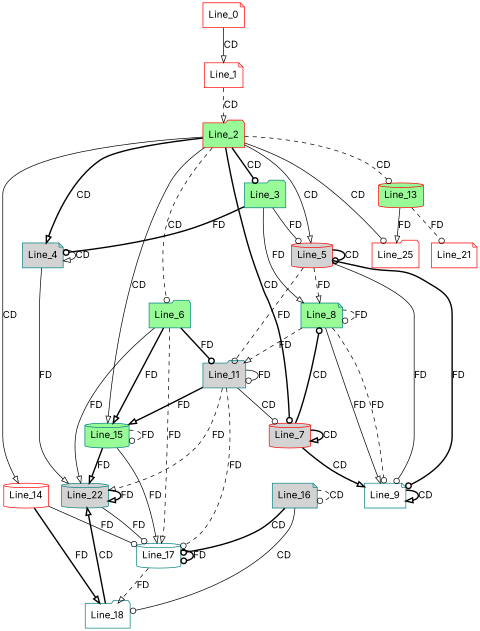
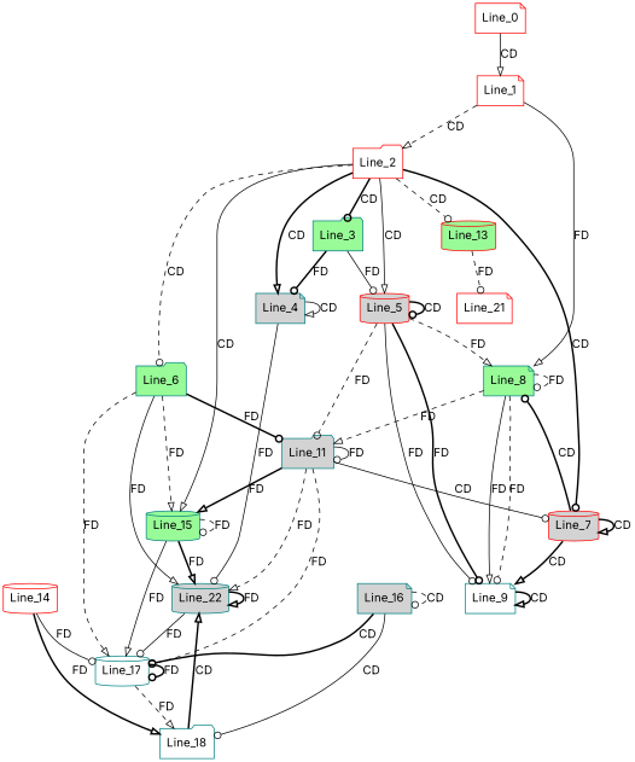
  digraph {
    fontname=Inter
    node [color=teal fillcolor=white fontname=Inter shape=note style=filled]
    edge [arrowhead=odot fontname=Inter style=solid]
    Line_0 [color=red]
    Line_1 [color=red]
-   Line_2 [color=red fillcolor=palegreen shape=folder]
+   Line_2 [color=red shape=folder]
    Line_3 [fillcolor=palegreen shape=folder]
    Line_4 [fillcolor=lightgrey]
    Line_5 [color=red fillcolor=lightgrey shape=cylinder]
    Line_6 [fillcolor=palegreen shape=folder]
    Line_7 [color=red fillcolor=lightgrey shape=cylinder]
    Line_13 [color=red fillcolor=palegreen shape=cylinder]
    Line_14 [color=red shape=cylinder]
    Line_15 [fillcolor=palegreen shape=cylinder]
-   Line_25 [color=red shape=folder]
    Line_8 [fillcolor=palegreen]
    Line_22 [fillcolor=lightgrey shape=cylinder]
    Line_9
    Line_11 [fillcolor=lightgrey shape=folder]
    Line_17 [shape=cylinder]
    Line_21 [color=red]
    Line_18 [shape=folder]
    Line_16 [fillcolor=lightgrey]
    Line_0 -> Line_1 [arrowhead=onormal label=CD]
    Line_1 -> Line_2 [arrowhead=onormal label=CD style=dashed]
    Line_2 -> Line_3 [label=CD style=bold]
    Line_2 -> Line_4 [arrowhead=onormal label=CD style=bold]
    Line_2 -> Line_5 [arrowhead=onormal label=CD]
    Line_2 -> Line_6 [label=CD style=dashed]
    Line_2 -> Line_7 [label=CD style=bold]
    Line_2 -> Line_13 [label=CD style=dashed]
-   Line_2 -> Line_14 [arrowhead=onormal label=CD]
    Line_2 -> Line_15 [arrowhead=onormal label=CD]
-   Line_2 -> Line_25 [label=CD]
    Line_3 -> Line_4 [label=FD style=bold]
    Line_3 -> Line_5 [label=FD]
-   Line_3 -> Line_8 [arrowhead=onormal label=FD]
+   Line_1 -> Line_8 [arrowhead=onormal label=FD]
    Line_4 -> Line_4 [arrowhead=onormal label=CD]
-   Line_4 -> Line_22 [arrowhead=onormal label=FD]
+   Line_4 -> Line_22 [label=FD]
    Line_5 -> Line_5 [label=CD style=bold]
    Line_5 -> Line_8 [arrowhead=onormal label=FD style=dashed]
    Line_5 -> Line_9 [label=FD style=bold]
    Line_5 -> Line_9 [label=FD]
    Line_5 -> Line_11 [label=FD style=dashed]
-   Line_6 -> Line_15 [arrowhead=onormal label=FD style=bold]
+   Line_6 -> Line_15 [arrowhead=onormal label=FD style=dashed]
    Line_6 -> Line_22 [arrowhead=onormal label=FD]
    Line_6 -> Line_11 [label=FD style=bold]
    Line_6 -> Line_17 [arrowhead=onormal label=FD style=dashed]
    Line_7 -> Line_7 [arrowhead=onormal label=CD style=bold]
    Line_7 -> Line_8 [label=CD style=bold]
    Line_7 -> Line_9 [arrowhead=onormal label=CD style=bold]
-   Line_13 -> Line_25 [arrowhead=onormal label=FD]
    Line_13 -> Line_21 [label=FD style=dashed]
    Line_14 -> Line_17 [label=FD]
    Line_14 -> Line_18 [arrowhead=onormal label=FD style=bold]
    Line_15 -> Line_15 [label=FD style=dashed]
    Line_15 -> Line_22 [arrowhead=onormal label=FD style=bold]
    Line_15 -> Line_17 [arrowhead=onormal label=FD]
    Line_8 -> Line_8 [label=FD style=dashed]
    Line_8 -> Line_9 [arrowhead=onormal label=FD]
    Line_8 -> Line_9 [label=FD style=dashed]
    Line_8 -> Line_11 [arrowhead=onormal label=FD style=dashed]
    Line_22 -> Line_22 [arrowhead=onormal label=FD style=bold]
    Line_22 -> Line_17 [label=FD]
    Line_9 -> Line_9 [arrowhead=onormal label=CD style=bold]
    Line_11 -> Line_7 [label=CD]
    Line_11 -> Line_15 [arrowhead=onormal label=FD style=bold]
    Line_11 -> Line_22 [arrowhead=onormal label=FD style=dashed]
    Line_11 -> Line_11 [label=FD]
    Line_11 -> Line_17 [label=FD style=dashed]
    Line_17 -> Line_17 [label=FD style=bold]
    Line_17 -> Line_18 [arrowhead=onormal label=FD style=dashed]
    Line_18 -> Line_22 [arrowhead=onormal label=CD style=bold]
    Line_16 -> Line_17 [label=CD style=bold]
    Line_16 -> Line_18 [label=CD]
    Line_16 -> Line_16 [label=CD style=dashed]
  }
